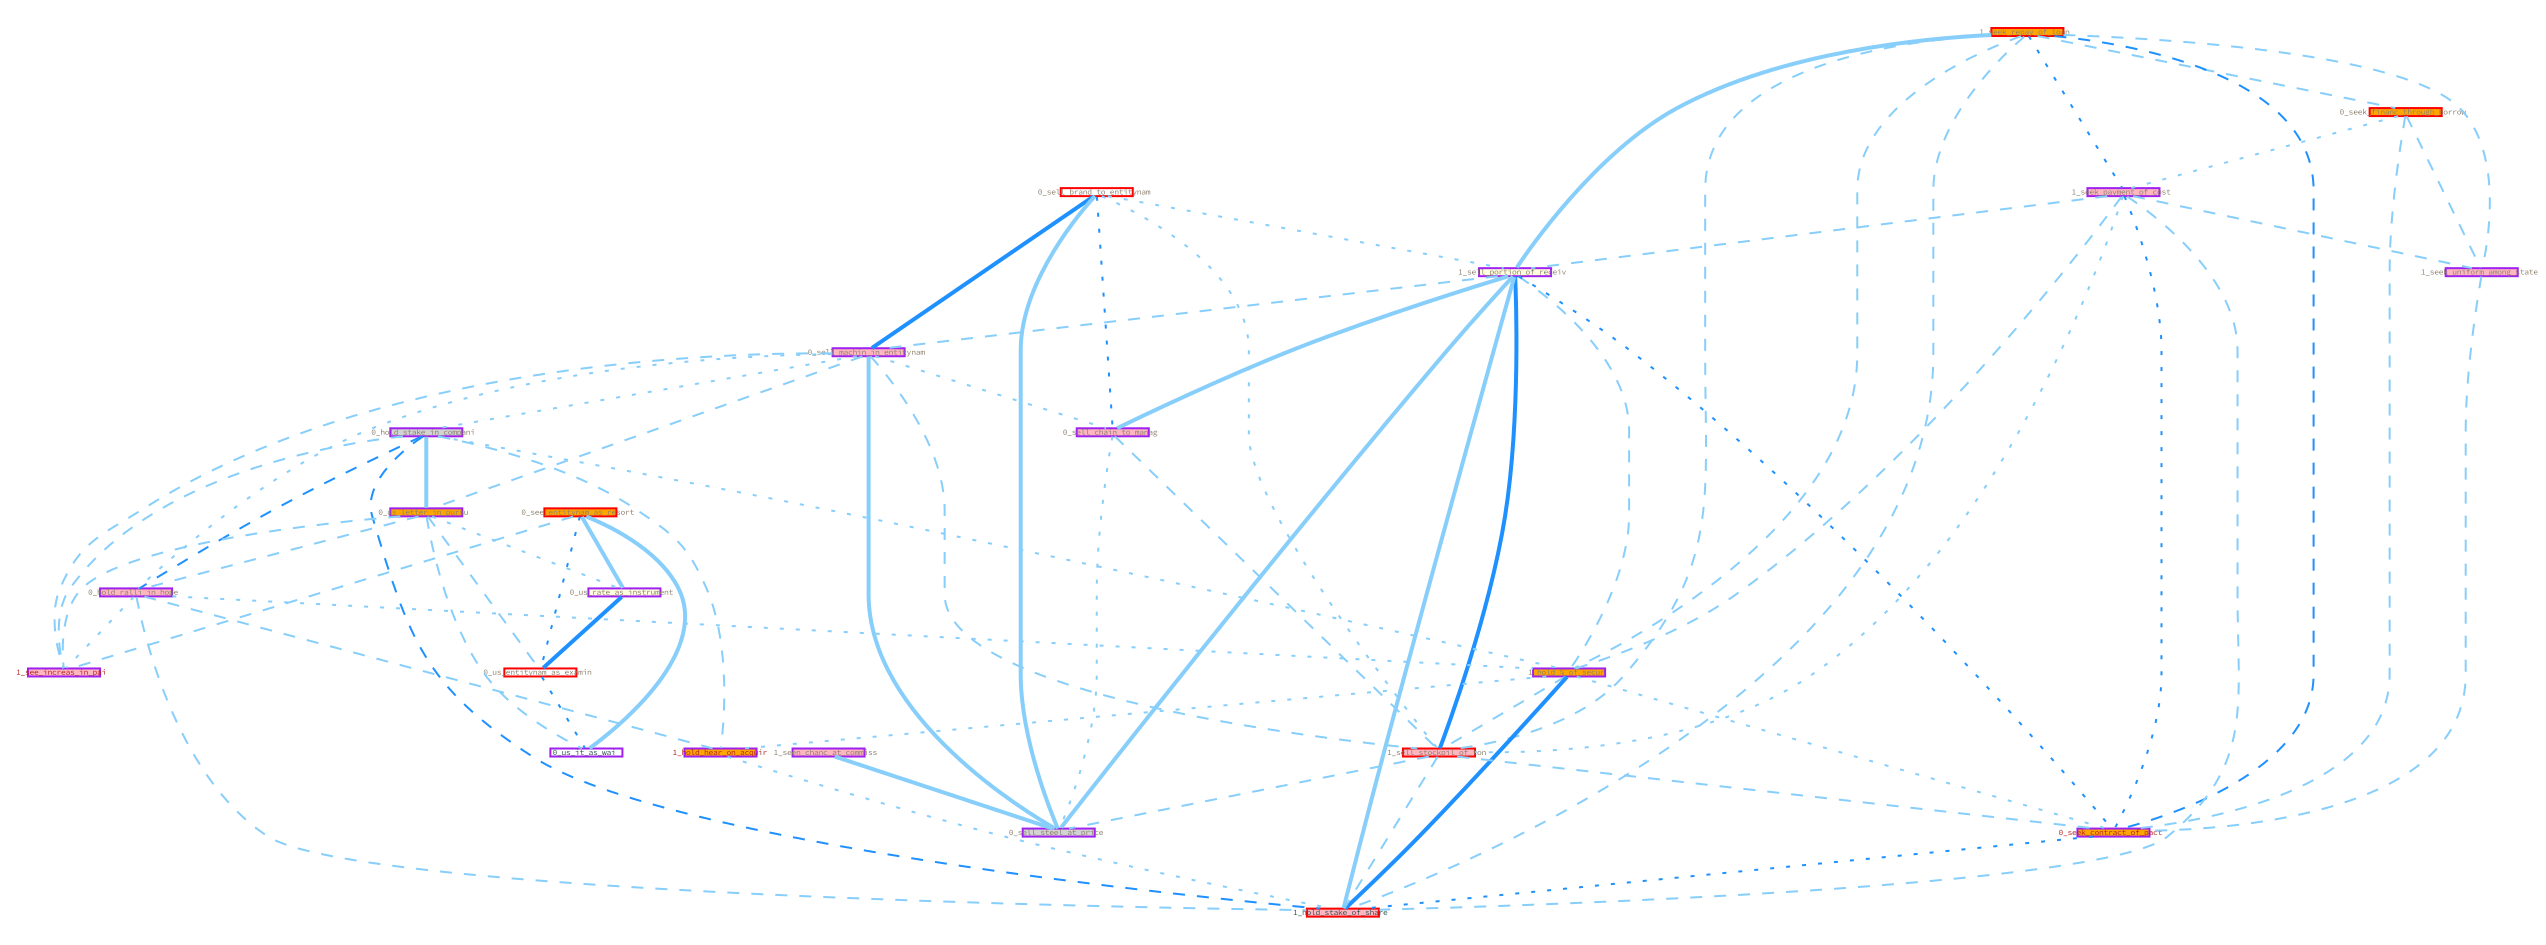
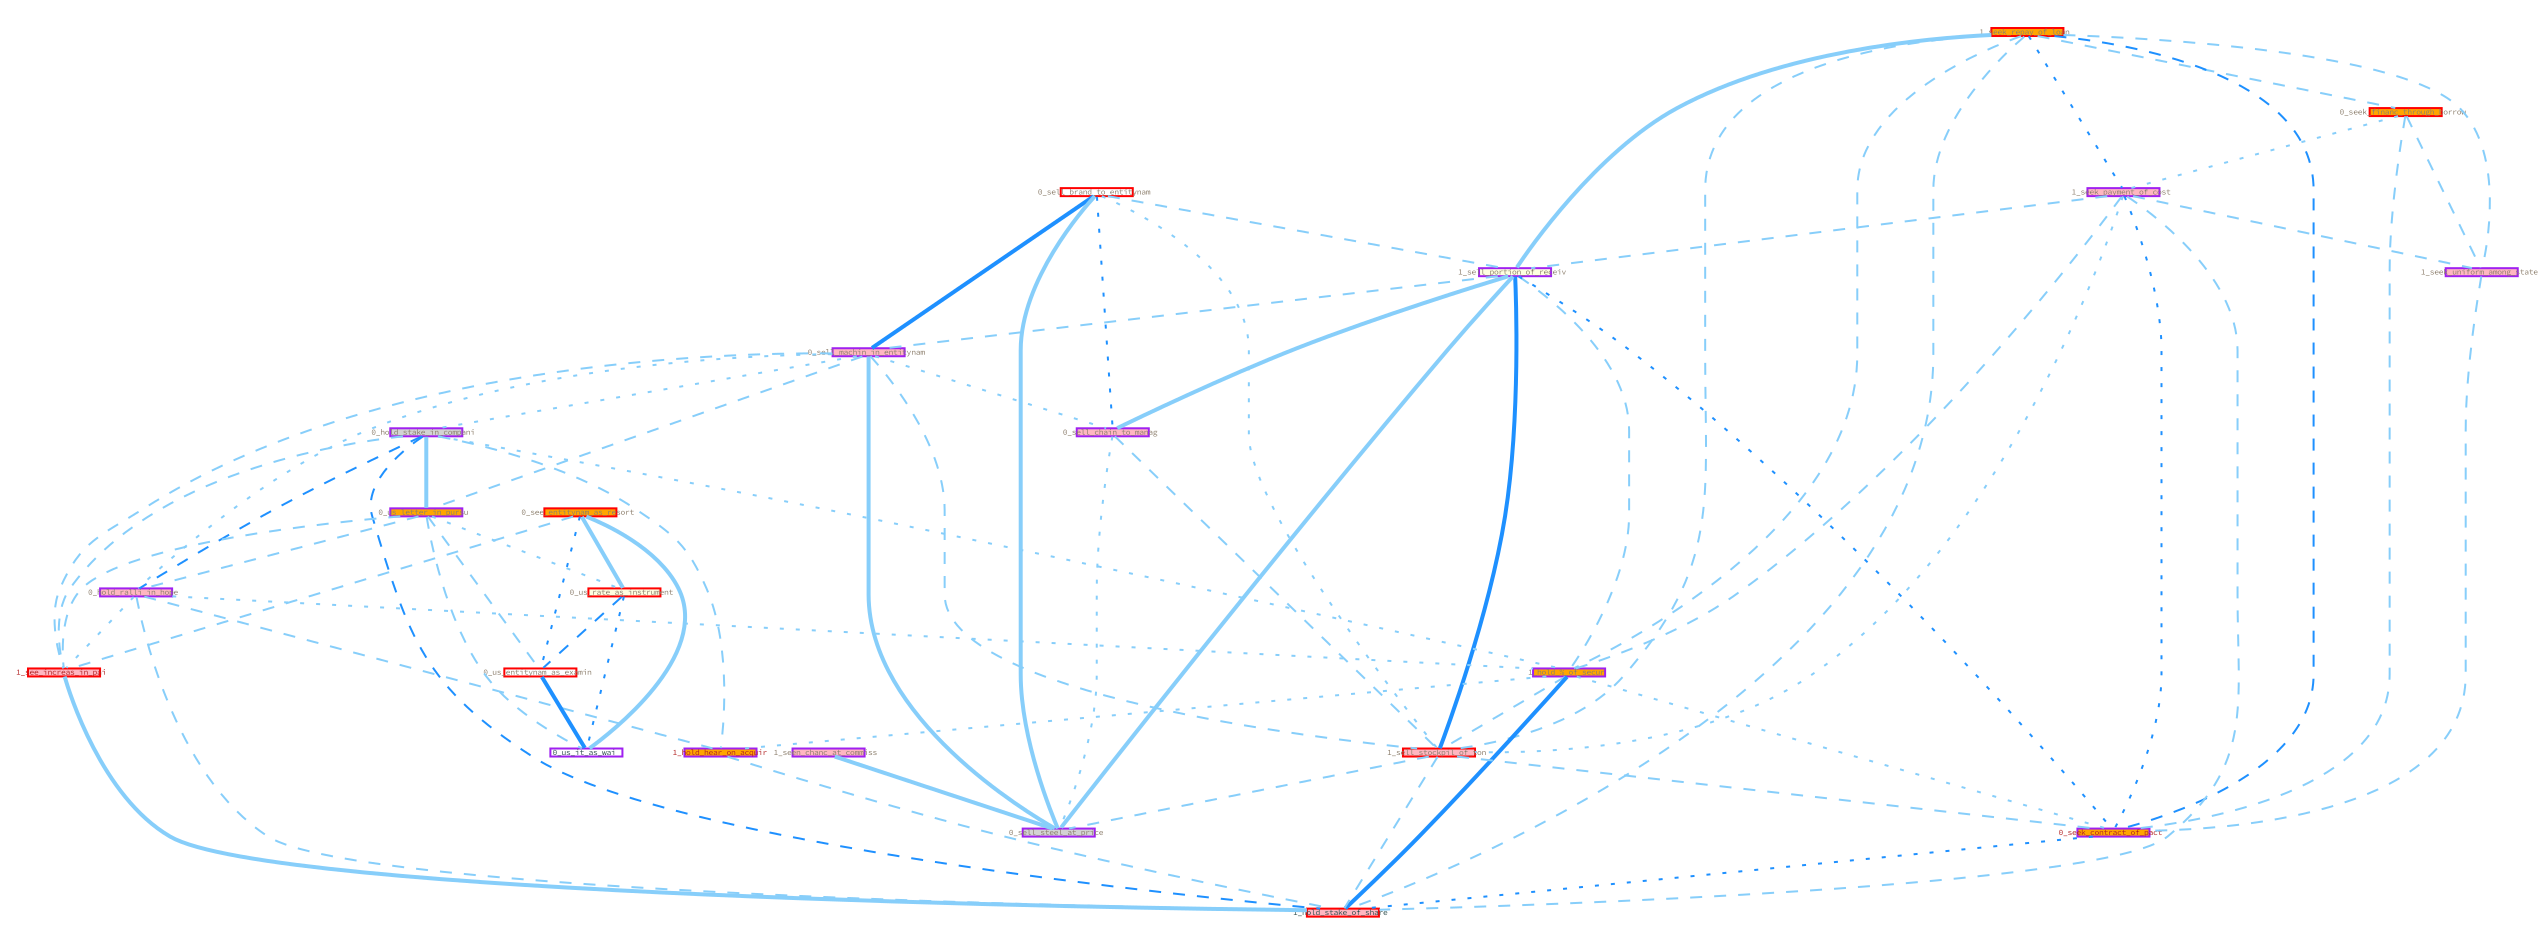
  graph {
    fontname="Source Code Pro"
    node [color=purple fillcolor=lightpink fixedsize=true fontcolor="#8b7d6b" fontname="Source Code Pro" fontsize=4 shape=polygon style=filled]
    edge [color="#87cefa" fontname="Source Code Pro" style=dashed w=1]
    "1_seen_chanc_at_commiss " [height=.06 width=.5]
    "1_seek_repay_of_loan " [color=red fillcolor=orange height=.06 width=.5]
    "0_sell_brand_to_entitynam " [color=red fillcolor=white height=.06 width=.5]
    "0_seek_financ_through_borrow " [color=red fillcolor=orange height=.06 width=.5]
    "1_seek_payment_of_cost " [height=.06 width=.5]
    "0_see_entitynam_as_resort " [color=red fillcolor=orange height=.06 width=.5]
    "1_sell_portion_of_receiv " [fillcolor=lightyellow height=.06 width=.5]
    "0_sell_machin_in_entitynam " [height=.06 width=.5]
    "0_hold_stake_in_compani " [fillcolor=lightgrey height=.06 width=.5]
    "0_us_letter_in_pursu " [fillcolor=orange height=.06 width=.5]
-   "0_us_rate_as_instrument " [fillcolor=lightyellow height=.06 width=.5]
+   "0_us_rate_as_instrument " [color=red fillcolor=lightyellow height=.06 width=.5]
    "0_hold_ralli_in_hope " [height=.06 width=.5]
    "1_hold_%_of_secur " [fillcolor=orange height=.06 width=.5]
    "0_sell_chain_to_manag " [height=.06 width=.5]
    "1_sell_stockpil_of_ton " [color=red height=.06 width=.5]
    "0_us_entitynam_as_examin " [color=red fillcolor=white height=.06 width=.5]
    "0_sell_steel_at_price " [fillcolor=lightgrey height=.06 width=.5]
    "1_seek_uniform_among_state " [height=.06 width=.5]
    "0_seek_contract_of_pact " [fillcolor=orange fontcolor="#b22222" height=.06 width=.5]
-   "1_see_increas_in_pai " [fontcolor="#b22222" height=.06 width=.5]
+   "1_see_increas_in_pai " [color=red fontcolor="#b22222" height=.06 width=.5]
    n21 [fillcolor=orange fontcolor="#b22222" height=.06 label="1_hold_hear_on_acquir" width=.5]
    "1_hold_stake_of_share " [color=red fontcolor="#2f4f4f" height=.06 width=.5]
    "0_us_it_as_wai " [fillcolor=white fontcolor="#2f4f4f" height=.06 width=.5]
    subgraph sub_1 {
      "1_seen_chanc_at_commiss "
      "1_seek_repay_of_loan "
      "0_sell_brand_to_entitynam "
      "0_seek_financ_through_borrow "
      "1_seek_payment_of_cost "
      "0_see_entitynam_as_resort "
      "1_sell_portion_of_receiv "
      "0_sell_machin_in_entitynam "
      "0_hold_stake_in_compani "
      "0_us_letter_in_pursu "
      "0_us_rate_as_instrument "
      "0_hold_ralli_in_hope "
      "1_hold_%_of_secur "
      "0_sell_chain_to_manag "
      "1_sell_stockpil_of_ton "
      "0_us_entitynam_as_examin "
      "0_sell_steel_at_price "
      "1_seek_uniform_among_state "
    }
    subgraph sub_2 {
      "0_seek_contract_of_pact "
      "1_see_increas_in_pai "
      n21
    }
    "1_seen_chanc_at_commiss " -- "0_sell_steel_at_price " [style=bold]
    "1_seek_repay_of_loan " -- "0_seek_financ_through_borrow "
    "1_seek_repay_of_loan " -- "1_seek_payment_of_cost " [color="#1e90ff" style=dotted w=2]
    "1_seek_repay_of_loan " -- "1_sell_portion_of_receiv " [style=bold]
    "1_seek_repay_of_loan " -- "1_hold_%_of_secur "
    "1_seek_repay_of_loan " -- "1_sell_stockpil_of_ton "
    "1_seek_repay_of_loan " -- "1_seek_uniform_among_state "
    "1_seek_repay_of_loan " -- "0_seek_contract_of_pact " [color="#1e90ff" w=2]
    "1_seek_repay_of_loan " -- "1_hold_stake_of_share "
-   "0_sell_brand_to_entitynam " -- "1_sell_portion_of_receiv " [style=dotted]
+   "0_sell_brand_to_entitynam " -- "1_sell_portion_of_receiv "
    "0_sell_brand_to_entitynam " -- "0_sell_machin_in_entitynam " [color="#1e90ff" style=bold w=2]
    "0_sell_brand_to_entitynam " -- "0_sell_chain_to_manag " [color="#1e90ff" style=dotted w=2]
    "0_sell_brand_to_entitynam " -- "1_sell_stockpil_of_ton " [style=dotted]
    "0_sell_brand_to_entitynam " -- "0_sell_steel_at_price " [style=bold]
    "0_seek_financ_through_borrow " -- "1_seek_payment_of_cost " [style=dotted]
    "0_seek_financ_through_borrow " -- "1_seek_uniform_among_state "
    "0_seek_financ_through_borrow " -- "0_seek_contract_of_pact "
    "1_seek_payment_of_cost " -- "1_sell_portion_of_receiv "
    "1_seek_payment_of_cost " -- "1_hold_%_of_secur "
    "1_seek_payment_of_cost " -- "1_sell_stockpil_of_ton " [style=dotted]
    "1_seek_payment_of_cost " -- "1_seek_uniform_among_state "
    "1_seek_payment_of_cost " -- "0_seek_contract_of_pact " [color="#1e90ff" style=dotted w=2]
    "1_seek_payment_of_cost " -- "1_hold_stake_of_share "
    "0_see_entitynam_as_resort " -- "0_us_rate_as_instrument " [style=bold]
    "0_see_entitynam_as_resort " -- "0_us_entitynam_as_examin " [color="#1e90ff" style=dotted w=2]
    "0_see_entitynam_as_resort " -- "1_see_increas_in_pai "
    "0_see_entitynam_as_resort " -- "0_us_it_as_wai " [style=bold]
    "1_sell_portion_of_receiv " -- "0_sell_machin_in_entitynam "
    "1_sell_portion_of_receiv " -- "1_hold_%_of_secur "
    "1_sell_portion_of_receiv " -- "0_sell_chain_to_manag " [style=bold]
    "1_sell_portion_of_receiv " -- "1_sell_stockpil_of_ton " [color="#1e90ff" style=bold w=2]
    "1_sell_portion_of_receiv " -- "0_sell_steel_at_price " [style=bold]
    "1_sell_portion_of_receiv " -- "0_seek_contract_of_pact " [color="#1e90ff" style=dotted]
-   "1_sell_portion_of_receiv " -- "1_hold_stake_of_share " [style=bold]
+   "1_see_increas_in_pai " -- "1_hold_stake_of_share " [style=bold]
    "0_sell_machin_in_entitynam " -- "0_hold_stake_in_compani " [style=dotted]
    "0_sell_machin_in_entitynam " -- "0_us_letter_in_pursu "
    "0_sell_machin_in_entitynam " -- "0_hold_ralli_in_hope " [style=dotted]
    "0_sell_machin_in_entitynam " -- "0_sell_chain_to_manag " [style=dotted]
    "0_sell_machin_in_entitynam " -- "1_sell_stockpil_of_ton "
    "0_sell_machin_in_entitynam " -- "0_sell_steel_at_price " [style=bold]
    "0_sell_machin_in_entitynam " -- "1_see_increas_in_pai "
    "0_hold_stake_in_compani " -- "0_us_letter_in_pursu " [style=bold]
    "0_hold_stake_in_compani " -- "0_hold_ralli_in_hope " [color="#1e90ff" w=2]
    "0_hold_stake_in_compani " -- "1_hold_%_of_secur " [style=dotted]
    "0_hold_stake_in_compani " -- "1_see_increas_in_pai "
    "0_hold_stake_in_compani " -- n21
    "0_hold_stake_in_compani " -- "1_hold_stake_of_share " [color="#1e90ff" w=2]
    "0_us_letter_in_pursu " -- "0_us_rate_as_instrument " [style=dotted]
    "0_us_letter_in_pursu " -- "0_hold_ralli_in_hope "
    "0_us_letter_in_pursu " -- "0_us_entitynam_as_examin "
    "0_us_letter_in_pursu " -- "1_see_increas_in_pai "
    "0_us_letter_in_pursu " -- "0_us_it_as_wai "
-   "0_us_rate_as_instrument " -- "0_us_entitynam_as_examin " [color="#1e90ff" style=bold w=2]
+   "0_us_rate_as_instrument " -- "0_us_entitynam_as_examin " [color="#1e90ff" w=2]
+   "0_us_rate_as_instrument " -- "0_us_it_as_wai " [color="#1e90ff" style=dotted w=2]
    "0_hold_ralli_in_hope " -- "1_hold_%_of_secur " [style=dotted]
    "0_hold_ralli_in_hope " -- "1_see_increas_in_pai " [style=dotted]
    "0_hold_ralli_in_hope " -- n21
    "0_hold_ralli_in_hope " -- "1_hold_stake_of_share "
    "1_hold_%_of_secur " -- "1_sell_stockpil_of_ton "
    "1_hold_%_of_secur " -- "0_seek_contract_of_pact " [style=dotted]
    "1_hold_%_of_secur " -- n21 [style=dotted]
    "1_hold_%_of_secur " -- "1_hold_stake_of_share " [color="#1e90ff" style=bold w=2]
    "0_sell_chain_to_manag " -- "1_sell_stockpil_of_ton "
    "0_sell_chain_to_manag " -- "0_sell_steel_at_price " [style=dotted]
    "1_sell_stockpil_of_ton " -- "0_sell_steel_at_price "
    "1_sell_stockpil_of_ton " -- "0_seek_contract_of_pact "
    "1_sell_stockpil_of_ton " -- "1_hold_stake_of_share "
-   "0_us_entitynam_as_examin " -- "0_us_it_as_wai " [color="#1e90ff" style=dotted w=2]
+   "0_us_entitynam_as_examin " -- "0_us_it_as_wai " [color="#1e90ff" style=bold w=2]
    "1_seek_uniform_among_state " -- "0_seek_contract_of_pact "
    "0_seek_contract_of_pact " -- "1_hold_stake_of_share " [color="#1e90ff" style=dotted]
-   n21 -- "1_hold_stake_of_share " [style=dotted]
+   n21 -- "1_hold_stake_of_share "
  }
